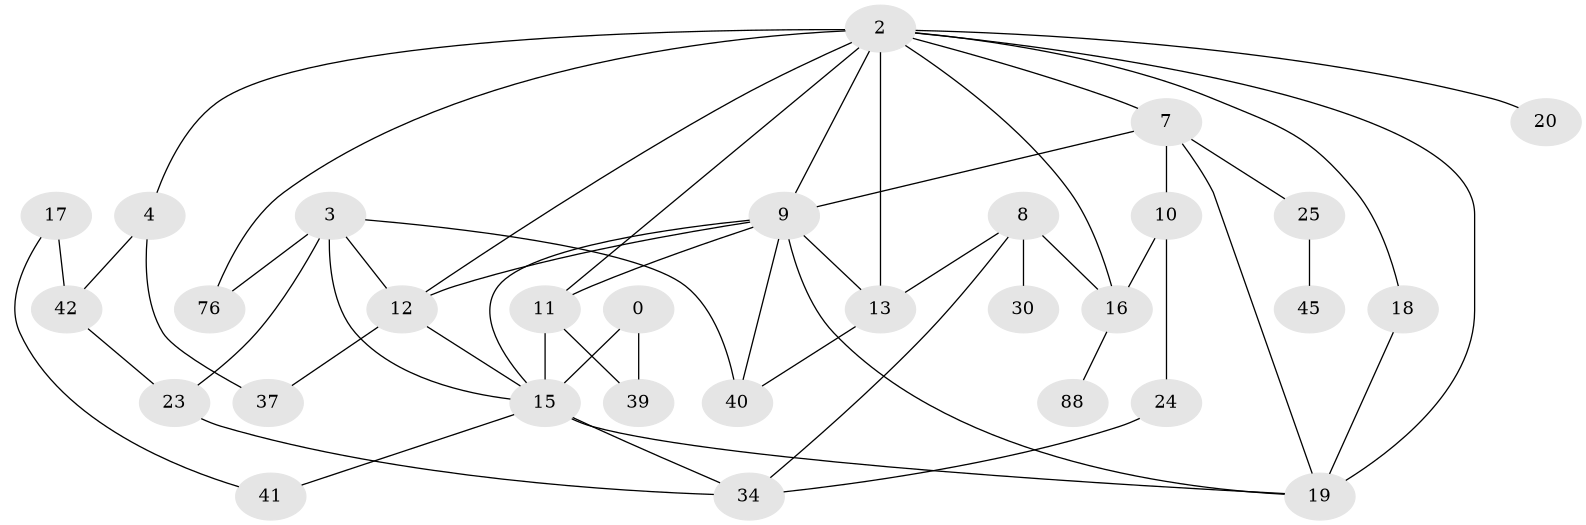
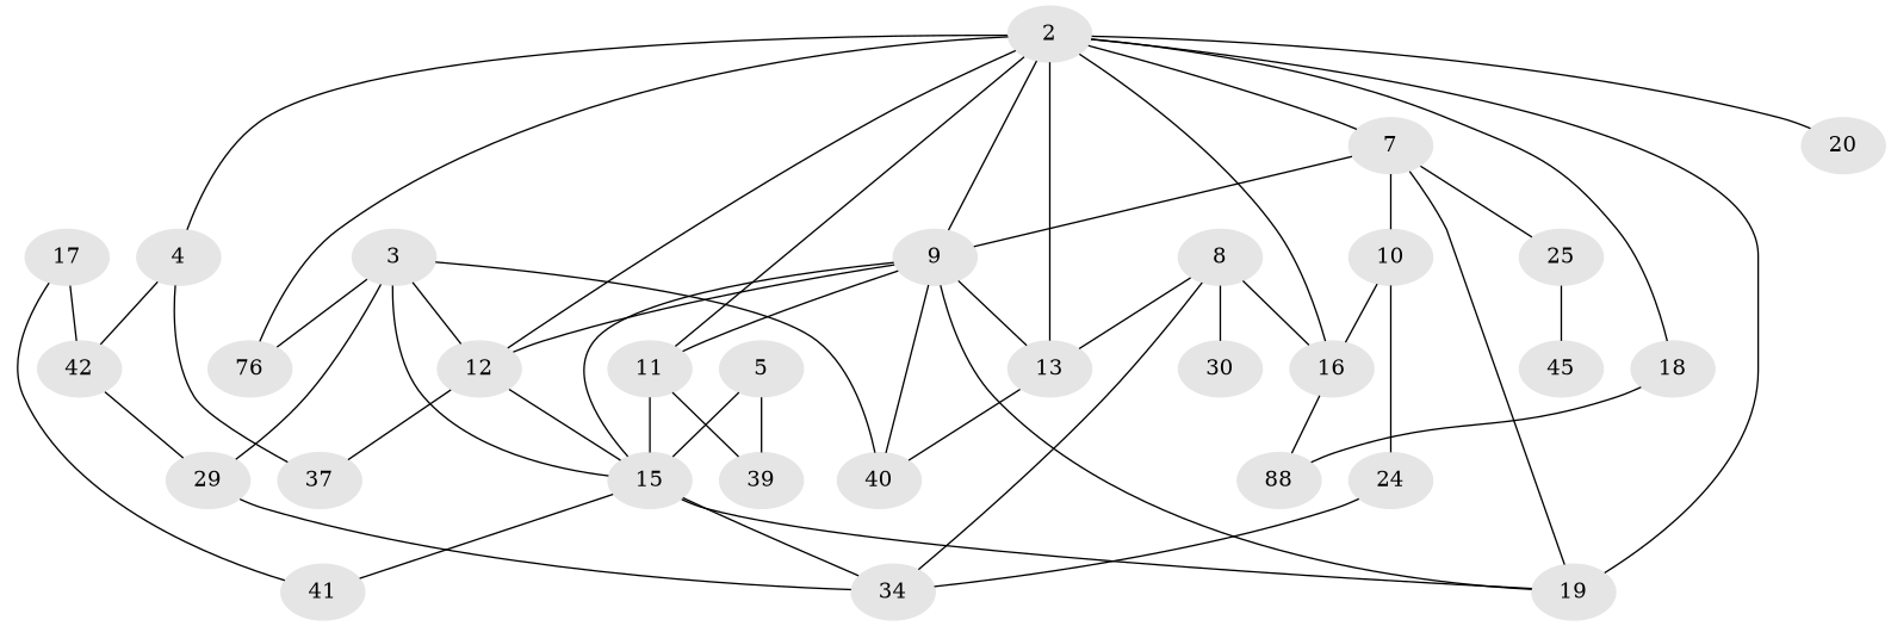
  graph {
    node [color=gray90 style=filled]
    edge [weight=1.0]
    2
    4
    7
    9
    11
    12
    13
    16
    19
    20
    n11 [label=76]
    18
    n13 [label=42]
    37
    10
    25
    15
    40
    39
    34
    41
    n22 [label=88]
    3
-   29 [label=23]
-   5 [label=0]
+   29
+   5
    24
    45
    8
    30
    17
    2 -- 4 [weight=2.0]
    2 -- 7 [weight=2.0]
    2 -- 9
    2 -- 11
    2 -- 12 [weight=2.0]
    2 -- 13
    2 -- 16
    2 -- 19 [weight=2.0]
    2 -- 20
    2 -- n11
    2 -- 18
    4 -- n13
    4 -- 37 [weight=2.0]
    7 -- 9
    7 -- 19
    7 -- 10
    7 -- 25
    9 -- 11
    9 -- 12
    9 -- 13
    9 -- 19
    9 -- 15
    9 -- 40
    11 -- 15 [weight=5.0]
    11 -- 39
    12 -- 37
    12 -- 15
    13 -- 40 [weight=2.0]
    16 -- n22
-   18 -- 19
+   18 -- n22
    n13 -- 29
    10 -- 16
    10 -- 24
    25 -- 45
    15 -- 19
    15 -- 34
    15 -- 41
    3 -- 12
    3 -- n11
    3 -- 15
    3 -- 40
    3 -- 29
    29 -- 34
    5 -- 15
    5 -- 39
    24 -- 34
    8 -- 13
    8 -- 16 [weight=2.0]
    8 -- 34
    8 -- 30 [weight=2.0]
    17 -- n13 [weight=2.0]
    17 -- 41
  }
